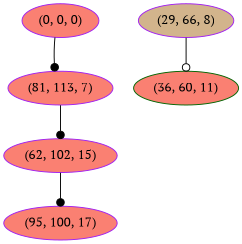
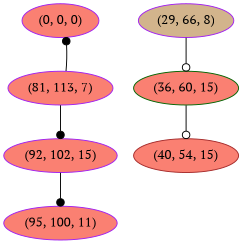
  digraph {
    fontname="PT Serif"
    node [color=purple fillcolor=salmon fontname="PT Serif" style=filled]
    edge [arrowhead=dot fontname="PT Serif"]
    "(0, 0, 0)"
    "(81, 113, 7)"
    "(29, 66, 8)" [fillcolor=tan]
-   "(36, 60, 11)" [color=darkgreen]
-   "(92, 102, 15)" [label="(62, 102, 15)"]
-   "(95, 100, 17)"
-   "(0, 0, 0)" -> "(81, 113, 7)"
+   "(36, 60, 11)" [color=darkgreen label="(36, 60, 15)"]
+   "(92, 102, 15)"
+   "(40, 54, 15)" [color=brown]
+   "(95, 100, 17)" [label="(95, 100, 11)"]
+   "(81, 113, 7)" -> "(0, 0, 0)"
    "(81, 113, 7)" -> "(92, 102, 15)"
    "(29, 66, 8)" -> "(36, 60, 11)" [arrowhead=odot]
+   "(36, 60, 11)" -> "(40, 54, 15)" [arrowhead=odot]
    "(92, 102, 15)" -> "(95, 100, 17)"
  }
